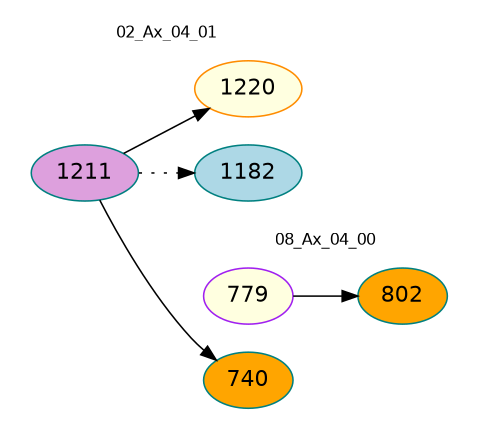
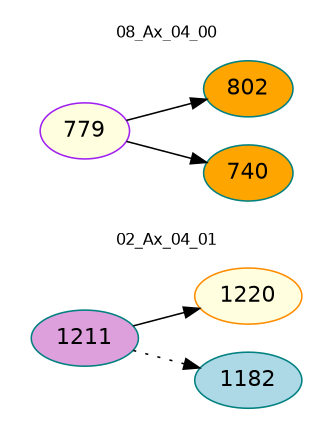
  digraph {
    fontname="DejaVu Sans"
    rankdir=LR
    node [color=teal fillcolor=lightyellow fontname="DejaVu Sans" style=filled]
    edge [color=black fontname="DejaVu Sans" style=solid]
    n1 [fillcolor=plum label=1211]
    n2 [fillcolor=lightblue label=1182]
    n3 [color=darkorange label=1220]
    n4 [color=purple label=779]
    n5 [fillcolor=orange label=740]
    n6 [fillcolor=orange label=802]
    subgraph cluster_1 {
      color=white
      fontsize=10
      label="02_Ax_04_01"
      n1
      n2
      n3
    }
    subgraph cluster_2 {
      color=white
      fontsize=10
      label="08_Ax_04_00"
      n4
      n5
      n6
    }
    n1 -> n2 [style=dotted]
    n1 -> n3
-   n1 -> n5
+   n4 -> n5
    n4 -> n6
  }
